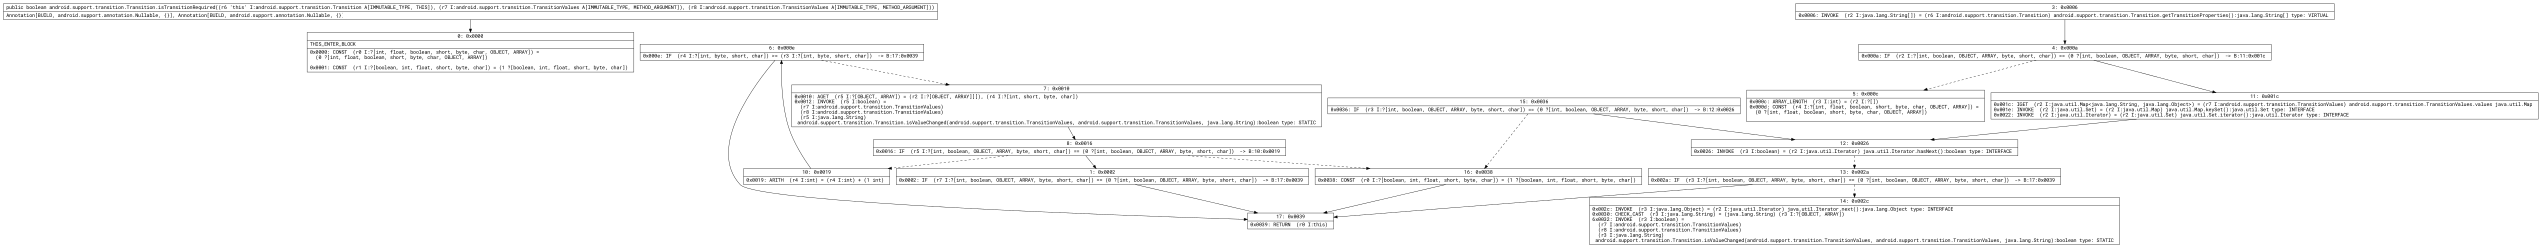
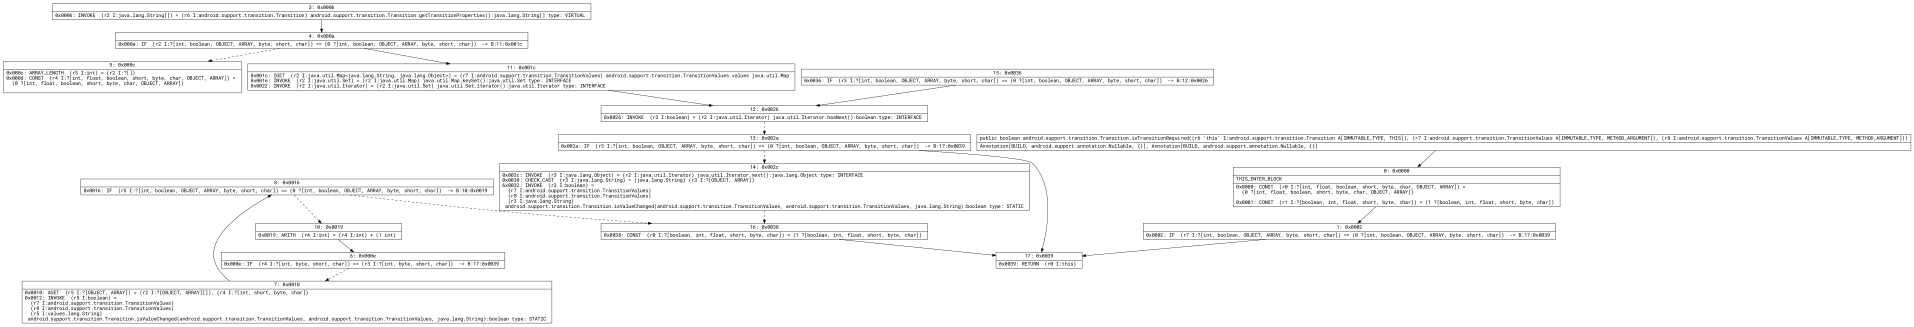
  digraph {
    fontname="Roboto Mono"
    node [fontname="Roboto Mono" shape=record]
    edge [fontname="Roboto Mono"]
    n1 [label="{0\:\ 0x0000|THIS_ENTER_BLOCK\l|0x0000: CONST  (r0 I:?[int, float, boolean, short, byte, char, OBJECT, ARRAY]) = \l  (0 ?[int, float, boolean, short, byte, char, OBJECT, ARRAY])\l \l0x0001: CONST  (r1 I:?[boolean, int, float, short, byte, char]) = (1 ?[boolean, int, float, short, byte, char]) \l}"]
    n2 [label="{1\:\ 0x0002|0x0002: IF  (r7 I:?[int, boolean, OBJECT, ARRAY, byte, short, char]) == (0 ?[int, boolean, OBJECT, ARRAY, byte, short, char])  \-\> B:17:0x0039 \l}"]
    n3 [label="{17\:\ 0x0039|0x0039: RETURN  (r0 I:this) \l}"]
    n4 [label="{3\:\ 0x0006|0x0006: INVOKE  (r2 I:java.lang.String[]) = (r6 I:android.support.transition.Transition) android.support.transition.Transition.getTransitionProperties():java.lang.String[] type: VIRTUAL \l}"]
    n5 [label="{4\:\ 0x000a|0x000a: IF  (r2 I:?[int, boolean, OBJECT, ARRAY, byte, short, char]) == (0 ?[int, boolean, OBJECT, ARRAY, byte, short, char])  \-\> B:11:0x001c \l}"]
    n6 [label="{5\:\ 0x000c|0x000c: ARRAY_LENGTH  (r3 I:int) = (r2 I:?[]) \l0x000d: CONST  (r4 I:?[int, float, boolean, short, byte, char, OBJECT, ARRAY]) = \l  (0 ?[int, float, boolean, short, byte, char, OBJECT, ARRAY])\l \l}"]
    n7 [label="{11\:\ 0x001c|0x001c: IGET  (r2 I:java.util.Map\<java.lang.String, java.lang.Object\>) = (r7 I:android.support.transition.TransitionValues) android.support.transition.TransitionValues.values java.util.Map \l0x001e: INVOKE  (r2 I:java.util.Set) = (r2 I:java.util.Map) java.util.Map.keySet():java.util.Set type: INTERFACE \l0x0022: INVOKE  (r2 I:java.util.Iterator) = (r2 I:java.util.Set) java.util.Set.iterator():java.util.Iterator type: INTERFACE \l}"]
    n8 [label="{12\:\ 0x0026|0x0026: INVOKE  (r3 I:boolean) = (r2 I:java.util.Iterator) java.util.Iterator.hasNext():boolean type: INTERFACE \l}"]
    n9 [label="{6\:\ 0x000e|0x000e: IF  (r4 I:?[int, byte, short, char]) \>= (r3 I:?[int, byte, short, char])  \-\> B:17:0x0039 \l}"]
-   n10 [label="{7\:\ 0x0010|0x0010: AGET  (r5 I:?[OBJECT, ARRAY]) = (r2 I:?[OBJECT, ARRAY][]), (r4 I:?[int, short, byte, char]) \l0x0012: INVOKE  (r5 I:boolean) = \l  (r7 I:android.support.transition.TransitionValues)\l  (r8 I:android.support.transition.TransitionValues)\l  (r5 I:java.lang.String)\l android.support.transition.Transition.isValueChanged(android.support.transition.TransitionValues, android.support.transition.TransitionValues, java.lang.String):boolean type: STATIC \l}"]
+   n10 [label="{7\:\ 0x0010|0x0010: AGET  (r5 I:?[OBJECT, ARRAY]) = (r2 I:?[OBJECT, ARRAY][]), (r4 I:?[int, short, byte, char]) \l0x0012: INVOKE  (r5 I:boolean) = \l  (r7 I:android.support.transition.TransitionValues)\l  (r8 I:android.support.transition.TransitionValues)\l  (r5 I:values.lang.String)\l android.support.transition.Transition.isValueChanged(android.support.transition.TransitionValues, android.support.transition.TransitionValues, java.lang.String):boolean type: STATIC \l}"]
    n11 [label="{8\:\ 0x0016|0x0016: IF  (r5 I:?[int, boolean, OBJECT, ARRAY, byte, short, char]) == (0 ?[int, boolean, OBJECT, ARRAY, byte, short, char])  \-\> B:10:0x0019 \l}"]
    n12 [label="{10\:\ 0x0019|0x0019: ARITH  (r4 I:int) = (r4 I:int) + (1 int) \l}"]
    n13 [label="{16\:\ 0x0038|0x0038: CONST  (r0 I:?[boolean, int, float, short, byte, char]) = (1 ?[boolean, int, float, short, byte, char]) \l}"]
    n14 [label="{13\:\ 0x002a|0x002a: IF  (r3 I:?[int, boolean, OBJECT, ARRAY, byte, short, char]) == (0 ?[int, boolean, OBJECT, ARRAY, byte, short, char])  \-\> B:17:0x0039 \l}"]
    n15 [label="{14\:\ 0x002c|0x002c: INVOKE  (r3 I:java.lang.Object) = (r2 I:java.util.Iterator) java.util.Iterator.next():java.lang.Object type: INTERFACE \l0x0030: CHECK_CAST  (r3 I:java.lang.String) = (java.lang.String) (r3 I:?[OBJECT, ARRAY]) \l6x0032: INVOKE  (r3 I:boolean) = \l  (r7 I:android.support.transition.TransitionValues)\l  (r8 I:android.support.transition.TransitionValues)\l  (r3 I:java.lang.String)\l android.support.transition.Transition.isValueChanged(android.support.transition.TransitionValues, android.support.transition.TransitionValues, java.lang.String):boolean type: STATIC \l}"]
    n16 [label="{15\:\ 0x0036|0x0036: IF  (r3 I:?[int, boolean, OBJECT, ARRAY, byte, short, char]) == (0 ?[int, boolean, OBJECT, ARRAY, byte, short, char])  \-\> B:12:0x0026 \l}"]
    n17 [label="{public boolean android.support.transition.Transition.isTransitionRequired((r6 'this' I:android.support.transition.Transition A[IMMUTABLE_TYPE, THIS]), (r7 I:android.support.transition.TransitionValues A[IMMUTABLE_TYPE, METHOD_ARGUMENT]), (r8 I:android.support.transition.TransitionValues A[IMMUTABLE_TYPE, METHOD_ARGUMENT]))  | Annotation[BUILD, android.support.annotation.Nullable, \{\}], Annotation[BUILD, android.support.annotation.Nullable, \{\}]\l}"]
-   n11 -> n2
+   n1 -> n2
    n2 -> n3
    n4 -> n5
    n5 -> n6 [style=dashed]
    n5 -> n7
    n7 -> n8
    n8 -> n14 [style=dashed]
-   n9 -> n3
    n9 -> n10 [style=dashed]
    n10 -> n11
    n11 -> n12 [style=dashed]
    n11 -> n13 [style=dashed]
    n12 -> n9
    n13 -> n3
    n14 -> n3
    n14 -> n15 [style=dashed]
    n16 -> n8
-   n16 -> n13 [style=dashed]
+   n15 -> n13 [style=dashed]
    n17 -> n1
  }
